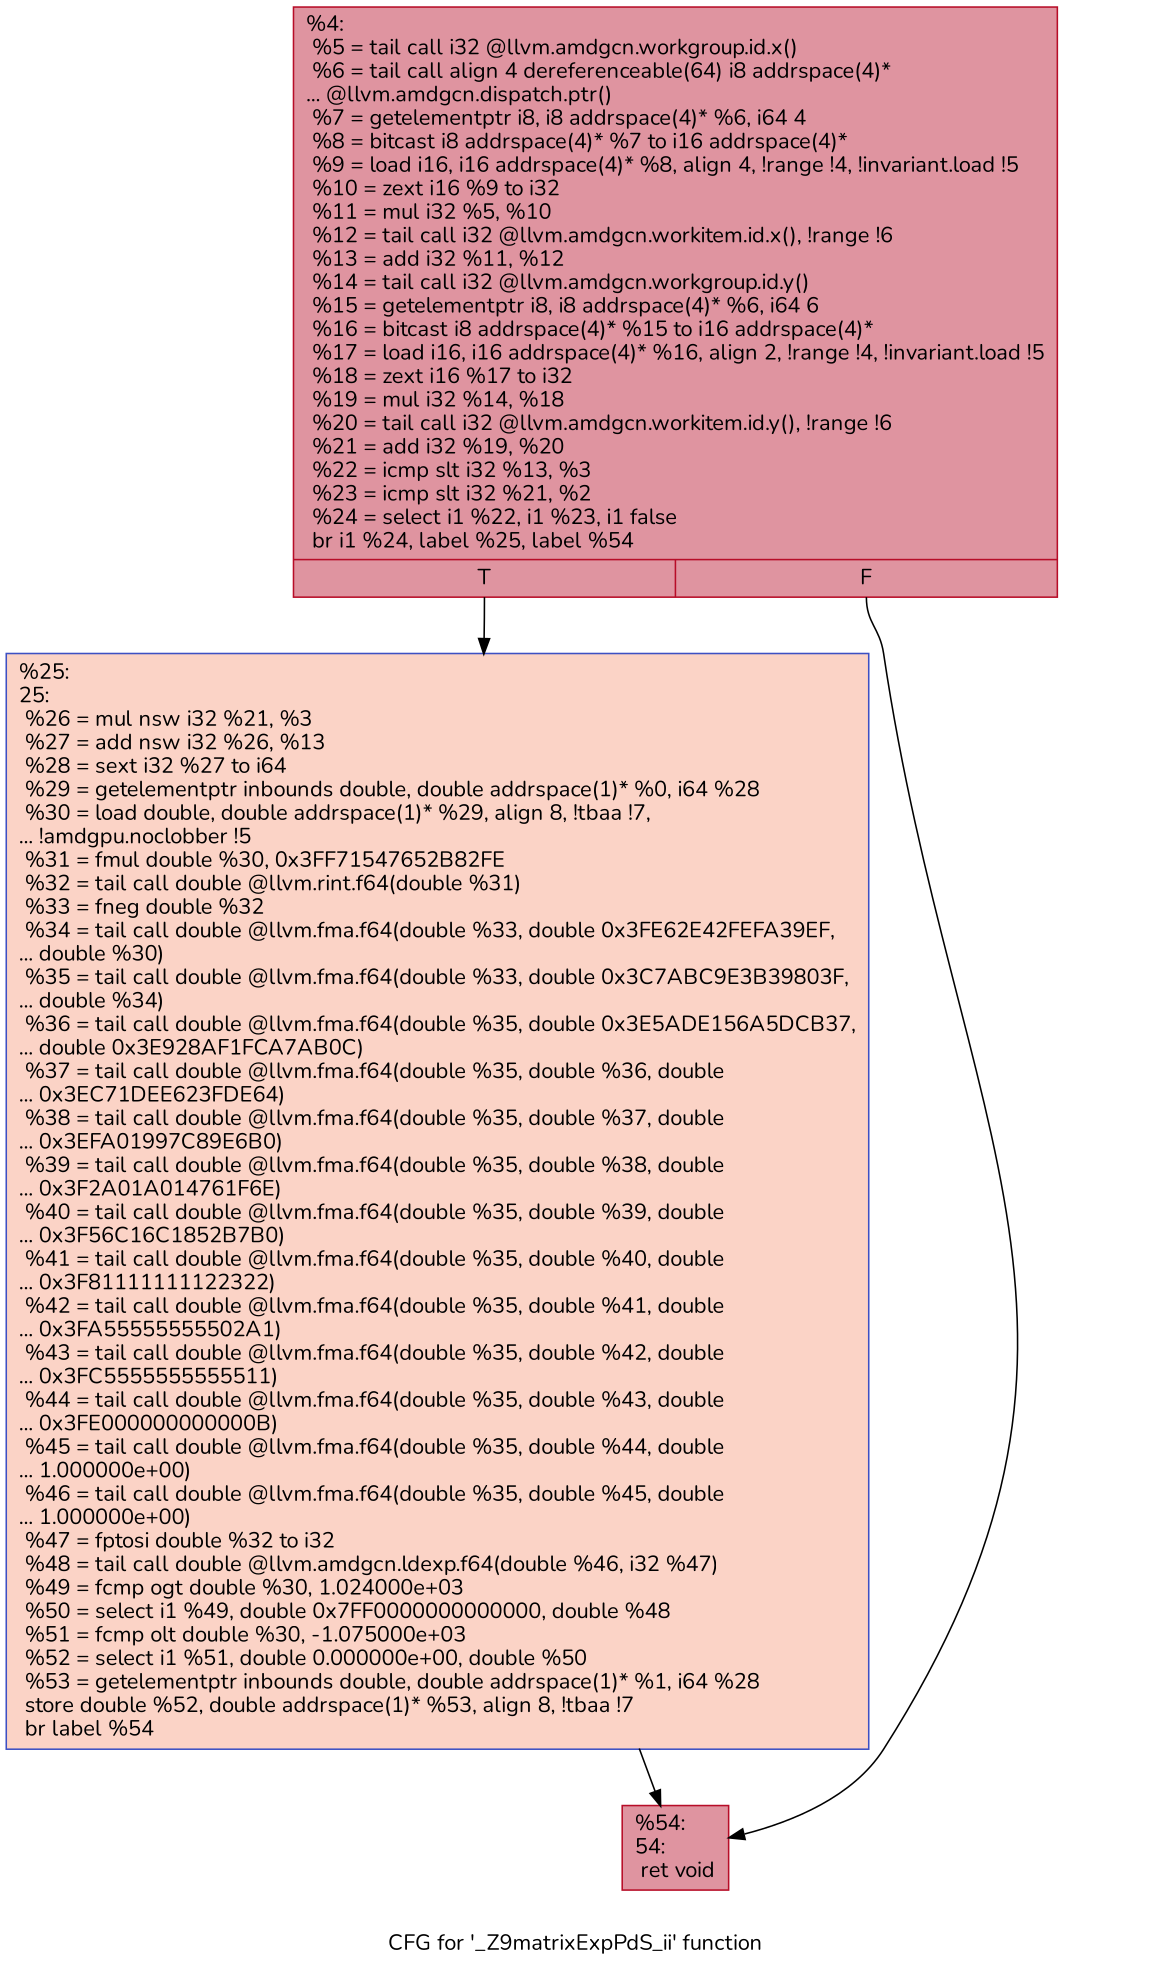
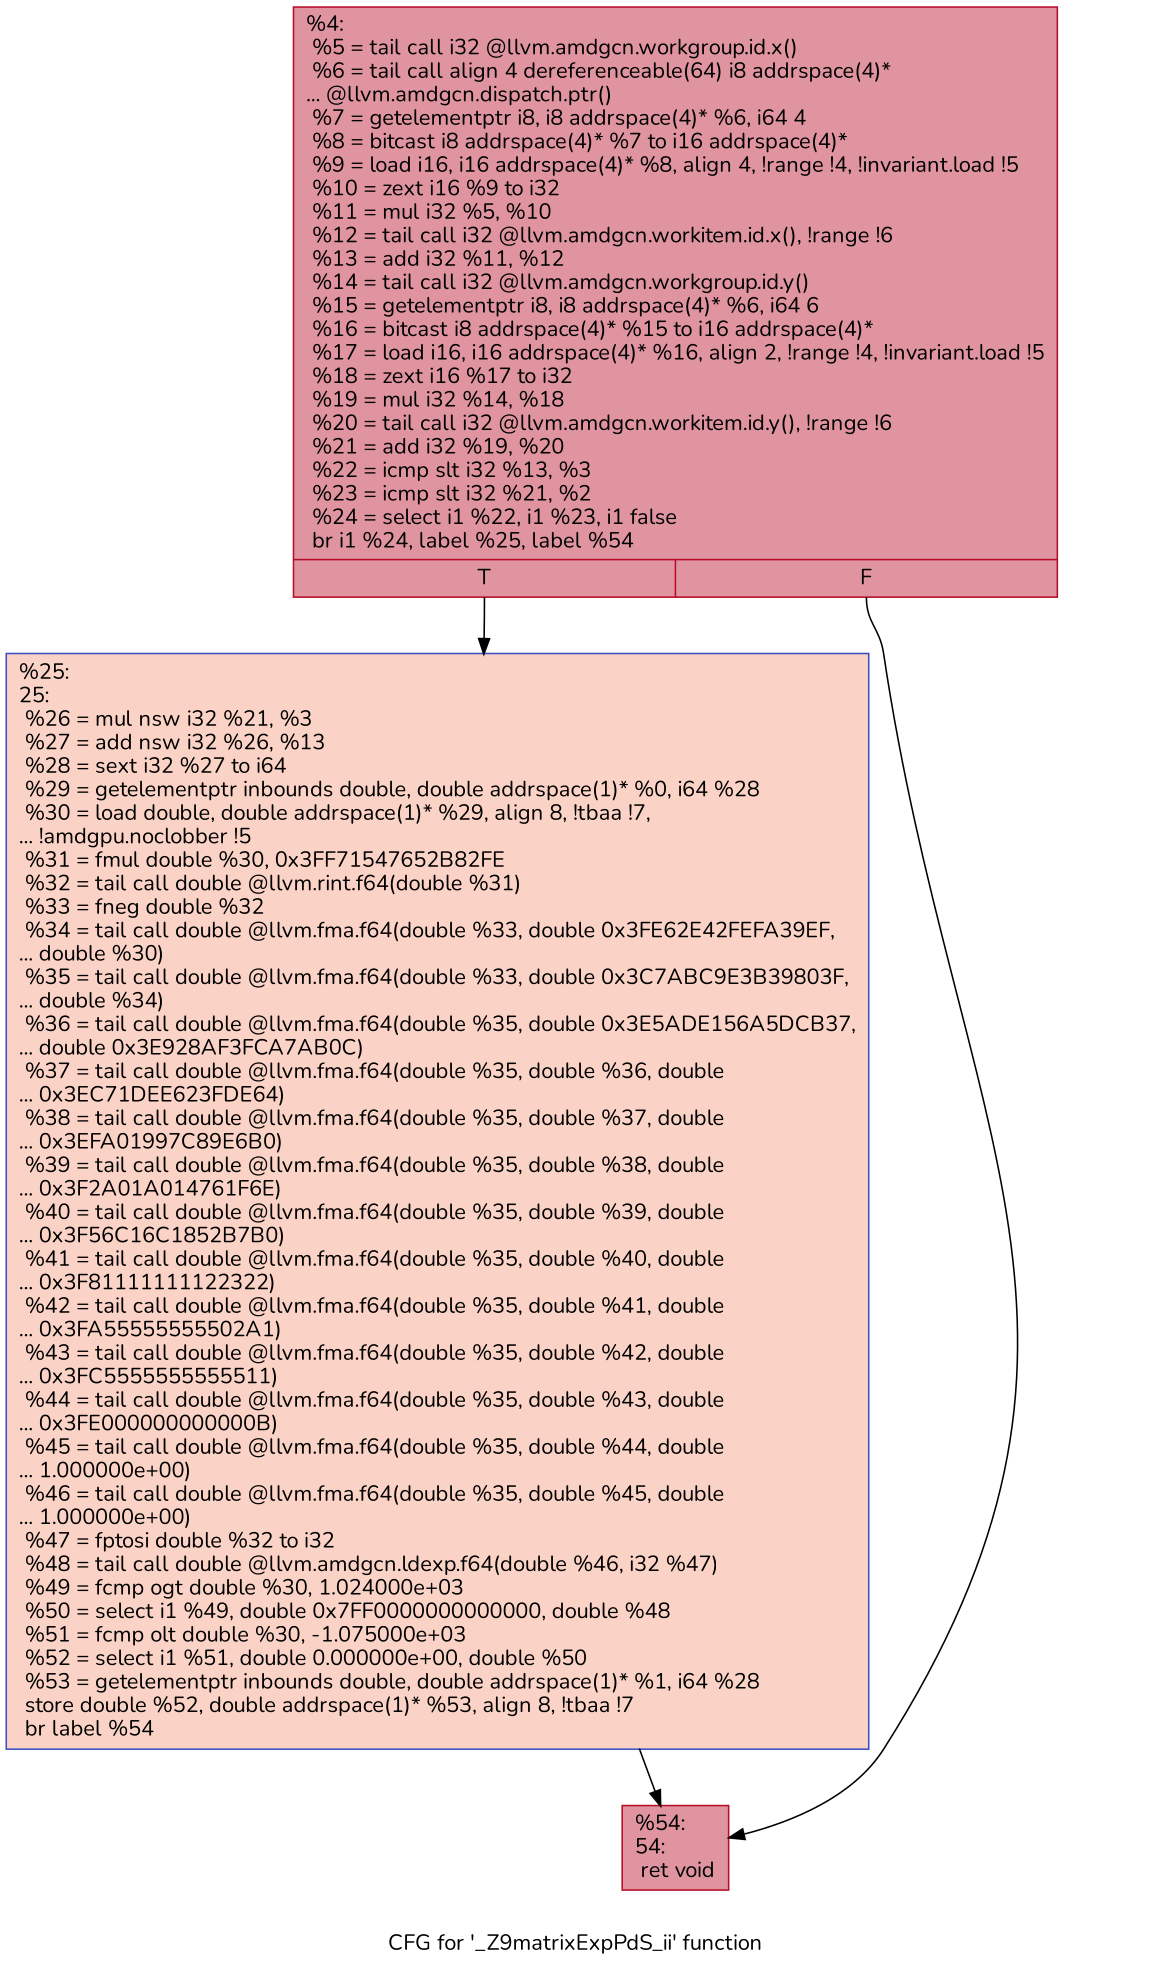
  digraph {
    label="CFG for '_Z9matrixExpPdS_ii' function"
    fontname=Nunito
    node [color="#b70d28ff" fillcolor="#b70d2870" shape=record style=filled fontname=Nunito]
    edge [fontname=Nunito]
    n1 [label="{%4:\l  %5 = tail call i32 @llvm.amdgcn.workgroup.id.x()\l  %6 = tail call align 4 dereferenceable(64) i8 addrspace(4)*\l... @llvm.amdgcn.dispatch.ptr()\l  %7 = getelementptr i8, i8 addrspace(4)* %6, i64 4\l  %8 = bitcast i8 addrspace(4)* %7 to i16 addrspace(4)*\l  %9 = load i16, i16 addrspace(4)* %8, align 4, !range !4, !invariant.load !5\l  %10 = zext i16 %9 to i32\l  %11 = mul i32 %5, %10\l  %12 = tail call i32 @llvm.amdgcn.workitem.id.x(), !range !6\l  %13 = add i32 %11, %12\l  %14 = tail call i32 @llvm.amdgcn.workgroup.id.y()\l  %15 = getelementptr i8, i8 addrspace(4)* %6, i64 6\l  %16 = bitcast i8 addrspace(4)* %15 to i16 addrspace(4)*\l  %17 = load i16, i16 addrspace(4)* %16, align 2, !range !4, !invariant.load !5\l  %18 = zext i16 %17 to i32\l  %19 = mul i32 %14, %18\l  %20 = tail call i32 @llvm.amdgcn.workitem.id.y(), !range !6\l  %21 = add i32 %19, %20\l  %22 = icmp slt i32 %13, %3\l  %23 = icmp slt i32 %21, %2\l  %24 = select i1 %22, i1 %23, i1 false\l  br i1 %24, label %25, label %54\l|{<s0>T|<s1>F}}"]
-   n2 [color="#3d50c3ff" fillcolor="#f59c7d70" label="{%25:\l25:                                               \l  %26 = mul nsw i32 %21, %3\l  %27 = add nsw i32 %26, %13\l  %28 = sext i32 %27 to i64\l  %29 = getelementptr inbounds double, double addrspace(1)* %0, i64 %28\l  %30 = load double, double addrspace(1)* %29, align 8, !tbaa !7,\l... !amdgpu.noclobber !5\l  %31 = fmul double %30, 0x3FF71547652B82FE\l  %32 = tail call double @llvm.rint.f64(double %31)\l  %33 = fneg double %32\l  %34 = tail call double @llvm.fma.f64(double %33, double 0x3FE62E42FEFA39EF,\l... double %30)\l  %35 = tail call double @llvm.fma.f64(double %33, double 0x3C7ABC9E3B39803F,\l... double %34)\l  %36 = tail call double @llvm.fma.f64(double %35, double 0x3E5ADE156A5DCB37,\l... double 0x3E928AF1FCA7AB0C)\l  %37 = tail call double @llvm.fma.f64(double %35, double %36, double\l... 0x3EC71DEE623FDE64)\l  %38 = tail call double @llvm.fma.f64(double %35, double %37, double\l... 0x3EFA01997C89E6B0)\l  %39 = tail call double @llvm.fma.f64(double %35, double %38, double\l... 0x3F2A01A014761F6E)\l  %40 = tail call double @llvm.fma.f64(double %35, double %39, double\l... 0x3F56C16C1852B7B0)\l  %41 = tail call double @llvm.fma.f64(double %35, double %40, double\l... 0x3F81111111122322)\l  %42 = tail call double @llvm.fma.f64(double %35, double %41, double\l... 0x3FA55555555502A1)\l  %43 = tail call double @llvm.fma.f64(double %35, double %42, double\l... 0x3FC5555555555511)\l  %44 = tail call double @llvm.fma.f64(double %35, double %43, double\l... 0x3FE000000000000B)\l  %45 = tail call double @llvm.fma.f64(double %35, double %44, double\l... 1.000000e+00)\l  %46 = tail call double @llvm.fma.f64(double %35, double %45, double\l... 1.000000e+00)\l  %47 = fptosi double %32 to i32\l  %48 = tail call double @llvm.amdgcn.ldexp.f64(double %46, i32 %47)\l  %49 = fcmp ogt double %30, 1.024000e+03\l  %50 = select i1 %49, double 0x7FF0000000000000, double %48\l  %51 = fcmp olt double %30, -1.075000e+03\l  %52 = select i1 %51, double 0.000000e+00, double %50\l  %53 = getelementptr inbounds double, double addrspace(1)* %1, i64 %28\l  store double %52, double addrspace(1)* %53, align 8, !tbaa !7\l  br label %54\l}"]
+   n2 [color="#3d50c3ff" fillcolor="#f59c7d70" label="{%25:\l25:                                               \l  %26 = mul nsw i32 %21, %3\l  %27 = add nsw i32 %26, %13\l  %28 = sext i32 %27 to i64\l  %29 = getelementptr inbounds double, double addrspace(1)* %0, i64 %28\l  %30 = load double, double addrspace(1)* %29, align 8, !tbaa !7,\l... !amdgpu.noclobber !5\l  %31 = fmul double %30, 0x3FF71547652B82FE\l  %32 = tail call double @llvm.rint.f64(double %31)\l  %33 = fneg double %32\l  %34 = tail call double @llvm.fma.f64(double %33, double 0x3FE62E42FEFA39EF,\l... double %30)\l  %35 = tail call double @llvm.fma.f64(double %33, double 0x3C7ABC9E3B39803F,\l... double %34)\l  %36 = tail call double @llvm.fma.f64(double %35, double 0x3E5ADE156A5DCB37,\l... double 0x3E928AF3FCA7AB0C)\l  %37 = tail call double @llvm.fma.f64(double %35, double %36, double\l... 0x3EC71DEE623FDE64)\l  %38 = tail call double @llvm.fma.f64(double %35, double %37, double\l... 0x3EFA01997C89E6B0)\l  %39 = tail call double @llvm.fma.f64(double %35, double %38, double\l... 0x3F2A01A014761F6E)\l  %40 = tail call double @llvm.fma.f64(double %35, double %39, double\l... 0x3F56C16C1852B7B0)\l  %41 = tail call double @llvm.fma.f64(double %35, double %40, double\l... 0x3F81111111122322)\l  %42 = tail call double @llvm.fma.f64(double %35, double %41, double\l... 0x3FA55555555502A1)\l  %43 = tail call double @llvm.fma.f64(double %35, double %42, double\l... 0x3FC5555555555511)\l  %44 = tail call double @llvm.fma.f64(double %35, double %43, double\l... 0x3FE000000000000B)\l  %45 = tail call double @llvm.fma.f64(double %35, double %44, double\l... 1.000000e+00)\l  %46 = tail call double @llvm.fma.f64(double %35, double %45, double\l... 1.000000e+00)\l  %47 = fptosi double %32 to i32\l  %48 = tail call double @llvm.amdgcn.ldexp.f64(double %46, i32 %47)\l  %49 = fcmp ogt double %30, 1.024000e+03\l  %50 = select i1 %49, double 0x7FF0000000000000, double %48\l  %51 = fcmp olt double %30, -1.075000e+03\l  %52 = select i1 %51, double 0.000000e+00, double %50\l  %53 = getelementptr inbounds double, double addrspace(1)* %1, i64 %28\l  store double %52, double addrspace(1)* %53, align 8, !tbaa !7\l  br label %54\l}"]
    n3 [label="{%54:\l54:                                               \l  ret void\l}"]
    n1 -> n2 [tailport=s0]
    n1 -> n3 [tailport=s1]
    n2 -> n3
  }
